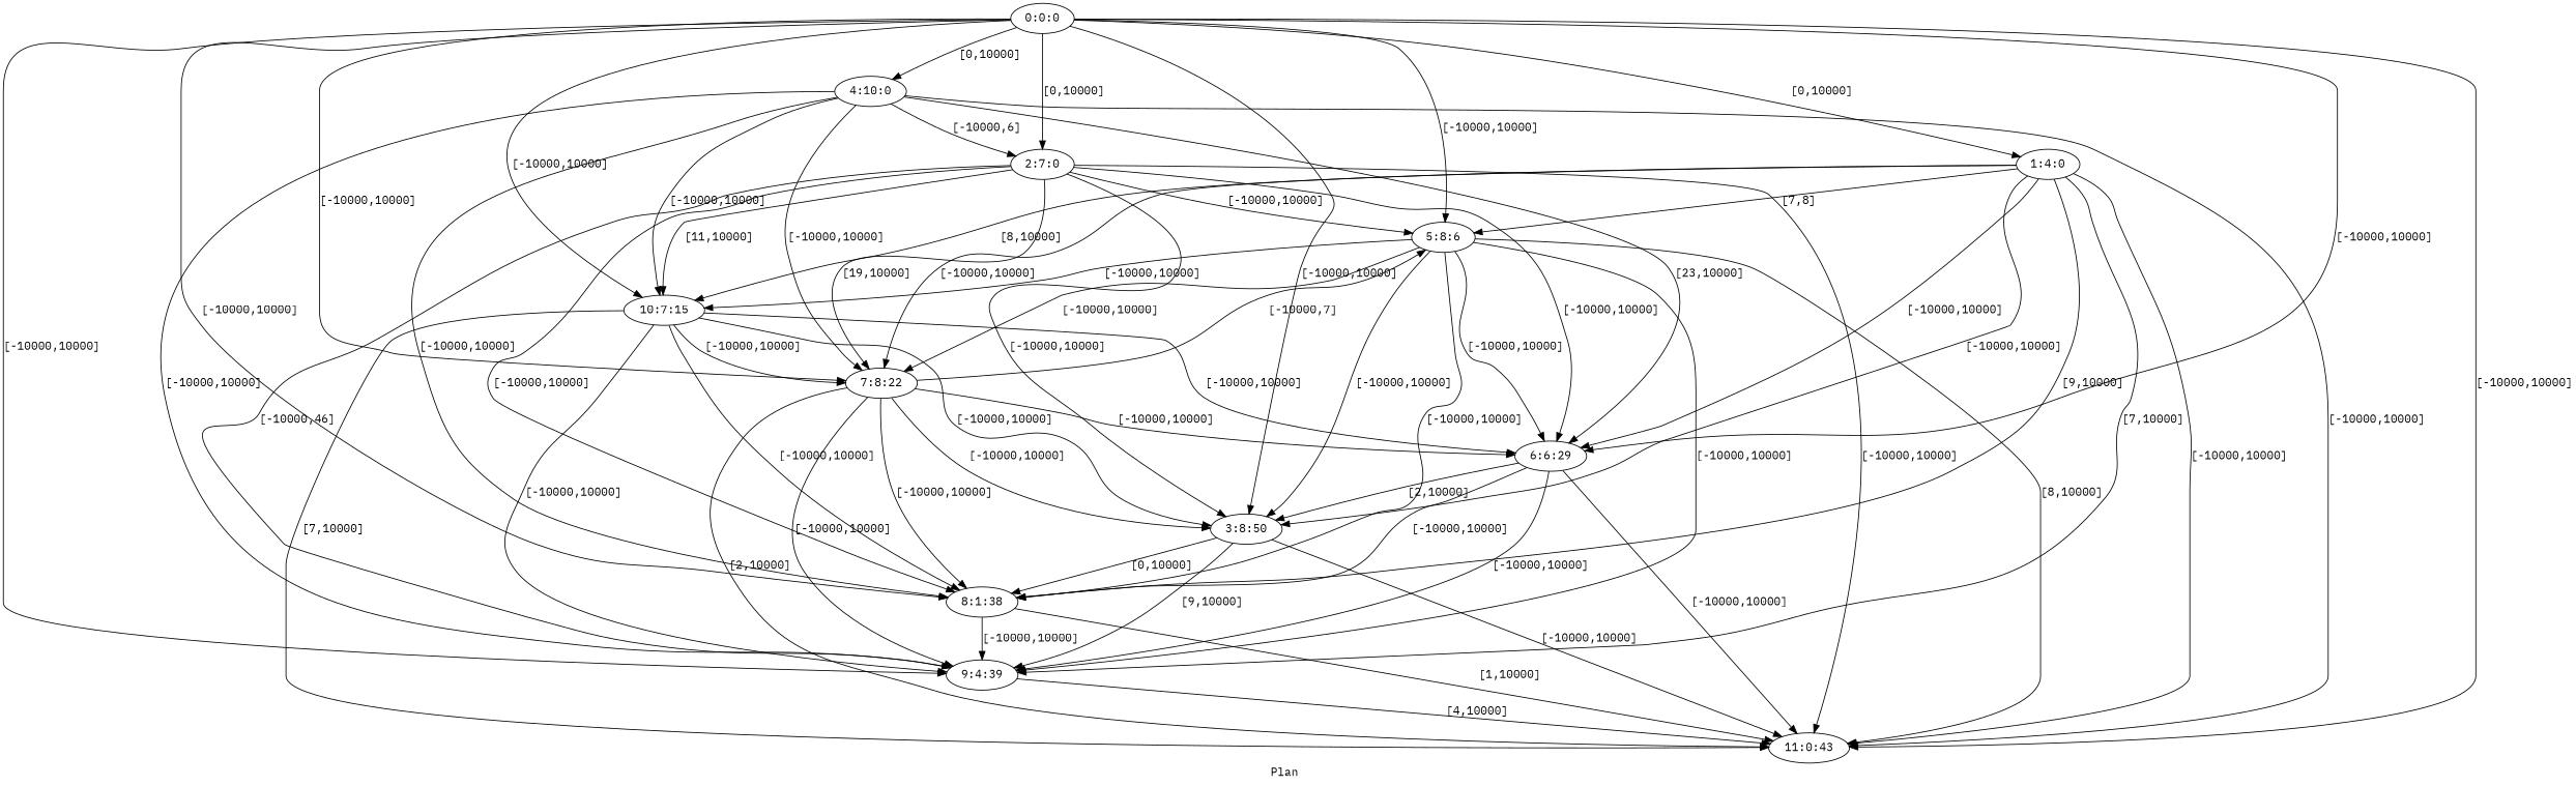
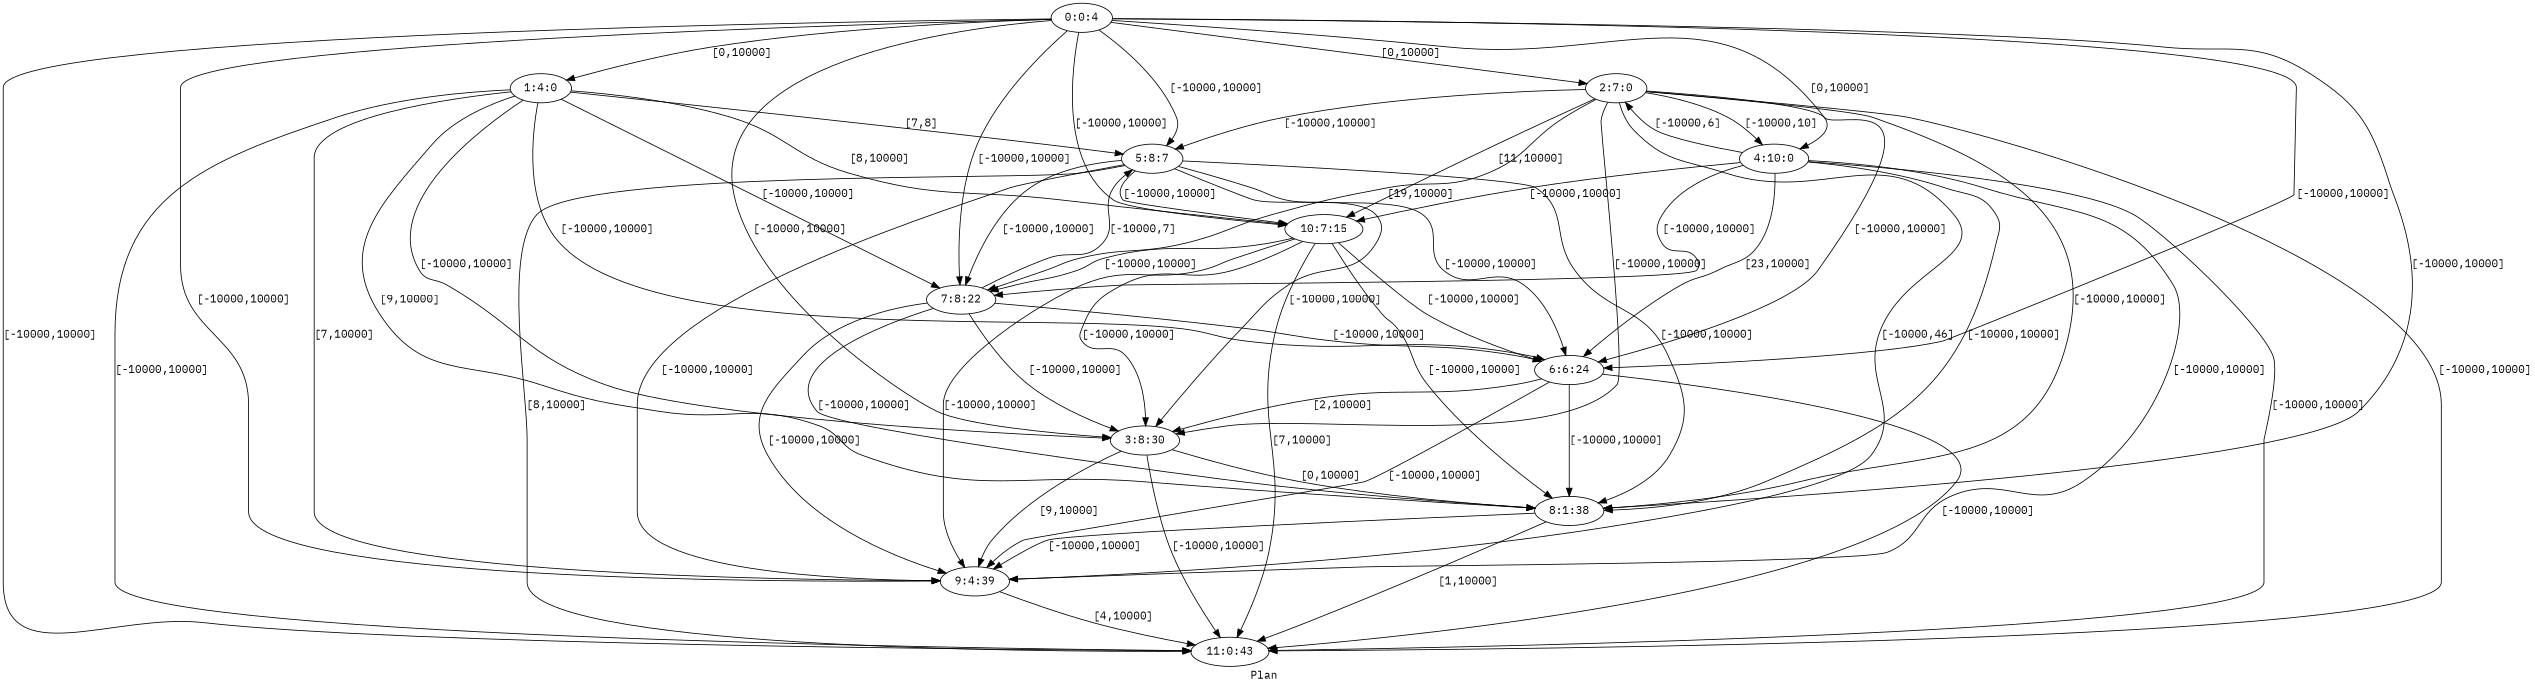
  digraph {
    fldt=0.27473
    fontname="IBM Plex Mono"
    label="Plan "
    nodesep=.45
    rankdir=TB
    node [fontname="IBM Plex Mono"]
    edge [fontname="IBM Plex Mono"]
-   "0:0:0"
+   "0:0:0" [label="0:0:4"]
    "1:4:0"
    "2:7:0"
-   "3:8:30" [label="3:8:50"]
+   "3:8:30"
    "4:10:0"
-   "5:8:7" [label="5:8:6"]
-   "6:6:24" [label="6:6:29"]
+   "5:8:7"
+   "6:6:24"
    n8 [label="7:8:22"]
    "8:1:38"
    "9:4:39"
    "10:7:15"
    "11:0:43"
    "0:0:0" -> "1:4:0" [label="[0,10000]"]
    "0:0:0" -> "2:7:0" [label="[0,10000]"]
    "0:0:0" -> "3:8:30" [label="[-10000,10000]"]
    "0:0:0" -> "4:10:0" [label="[0,10000]"]
    "0:0:0" -> "5:8:7" [label="[-10000,10000]"]
    "0:0:0" -> "6:6:24" [label="[-10000,10000]"]
    "0:0:0" -> n8 [label="[-10000,10000]"]
    "0:0:0" -> "8:1:38" [label="[-10000,10000]"]
    "0:0:0" -> "9:4:39" [label="[-10000,10000]"]
    "0:0:0" -> "10:7:15" [label="[-10000,10000]"]
    "0:0:0" -> "11:0:43" [label="[-10000,10000]"]
    "1:4:0" -> "3:8:30" [label="[-10000,10000]"]
    "1:4:0" -> "5:8:7" [label="[7,8]"]
    "1:4:0" -> "6:6:24" [label="[-10000,10000]"]
    "1:4:0" -> n8 [label="[-10000,10000]"]
    "1:4:0" -> "8:1:38" [label="[9,10000]"]
    "1:4:0" -> "9:4:39" [label="[7,10000]"]
    "1:4:0" -> "10:7:15" [label="[8,10000]"]
    "1:4:0" -> "11:0:43" [label="[-10000,10000]"]
    "2:7:0" -> "3:8:30" [label="[-10000,10000]"]
+   "2:7:0" -> "4:10:0" [label="[-10000,10]"]
    "2:7:0" -> "5:8:7" [label="[-10000,10000]"]
    "2:7:0" -> "6:6:24" [label="[-10000,10000]"]
    "2:7:0" -> n8 [label="[19,10000]"]
    "2:7:0" -> "8:1:38" [label="[-10000,10000]"]
    "2:7:0" -> "9:4:39" [label="[-10000,46]"]
    "2:7:0" -> "10:7:15" [label="[11,10000]"]
    "2:7:0" -> "11:0:43" [label="[-10000,10000]"]
    "3:8:30" -> "8:1:38" [label="[0,10000]"]
    "3:8:30" -> "9:4:39" [label="[9,10000]"]
    "3:8:30" -> "11:0:43" [label="[-10000,10000]"]
    "4:10:0" -> "2:7:0" [label="[-10000,6]"]
    "4:10:0" -> "6:6:24" [label="[23,10000]"]
    "4:10:0" -> n8 [label="[-10000,10000]"]
    "4:10:0" -> "8:1:38" [label="[-10000,10000]"]
    "4:10:0" -> "9:4:39" [label="[-10000,10000]"]
    "4:10:0" -> "10:7:15" [label="[-10000,10000]"]
    "4:10:0" -> "11:0:43" [label="[-10000,10000]"]
    "5:8:7" -> "3:8:30" [label="[-10000,10000]"]
    "5:8:7" -> "6:6:24" [label="[-10000,10000]"]
    "5:8:7" -> n8 [label="[-10000,10000]"]
    "5:8:7" -> "8:1:38" [label="[-10000,10000]"]
    "5:8:7" -> "9:4:39" [label="[-10000,10000]"]
    "5:8:7" -> "10:7:15" [label="[-10000,10000]"]
    "5:8:7" -> "11:0:43" [label="[8,10000]"]
    "6:6:24" -> "3:8:30" [label="[2,10000]"]
    "6:6:24" -> "8:1:38" [label="[-10000,10000]"]
    "6:6:24" -> "9:4:39" [label="[-10000,10000]"]
    "6:6:24" -> "11:0:43" [label="[-10000,10000]"]
    n8 -> "3:8:30" [label="[-10000,10000]"]
    n8 -> "5:8:7" [label="[-10000,7]"]
    n8 -> "6:6:24" [label="[-10000,10000]"]
    n8 -> "8:1:38" [label="[-10000,10000]"]
    n8 -> "9:4:39" [label="[-10000,10000]"]
-   n8 -> "11:0:43" [label="[2,10000]"]
    "8:1:38" -> "9:4:39" [label="[-10000,10000]"]
    "8:1:38" -> "11:0:43" [label="[1,10000]"]
    "9:4:39" -> "11:0:43" [label="[4,10000]"]
    "10:7:15" -> "3:8:30" [label="[-10000,10000]"]
    "10:7:15" -> "6:6:24" [label="[-10000,10000]"]
    "10:7:15" -> n8 [label="[-10000,10000]"]
    "10:7:15" -> "8:1:38" [label="[-10000,10000]"]
    "10:7:15" -> "9:4:39" [label="[-10000,10000]"]
    "10:7:15" -> "11:0:43" [label="[7,10000]"]
  }
